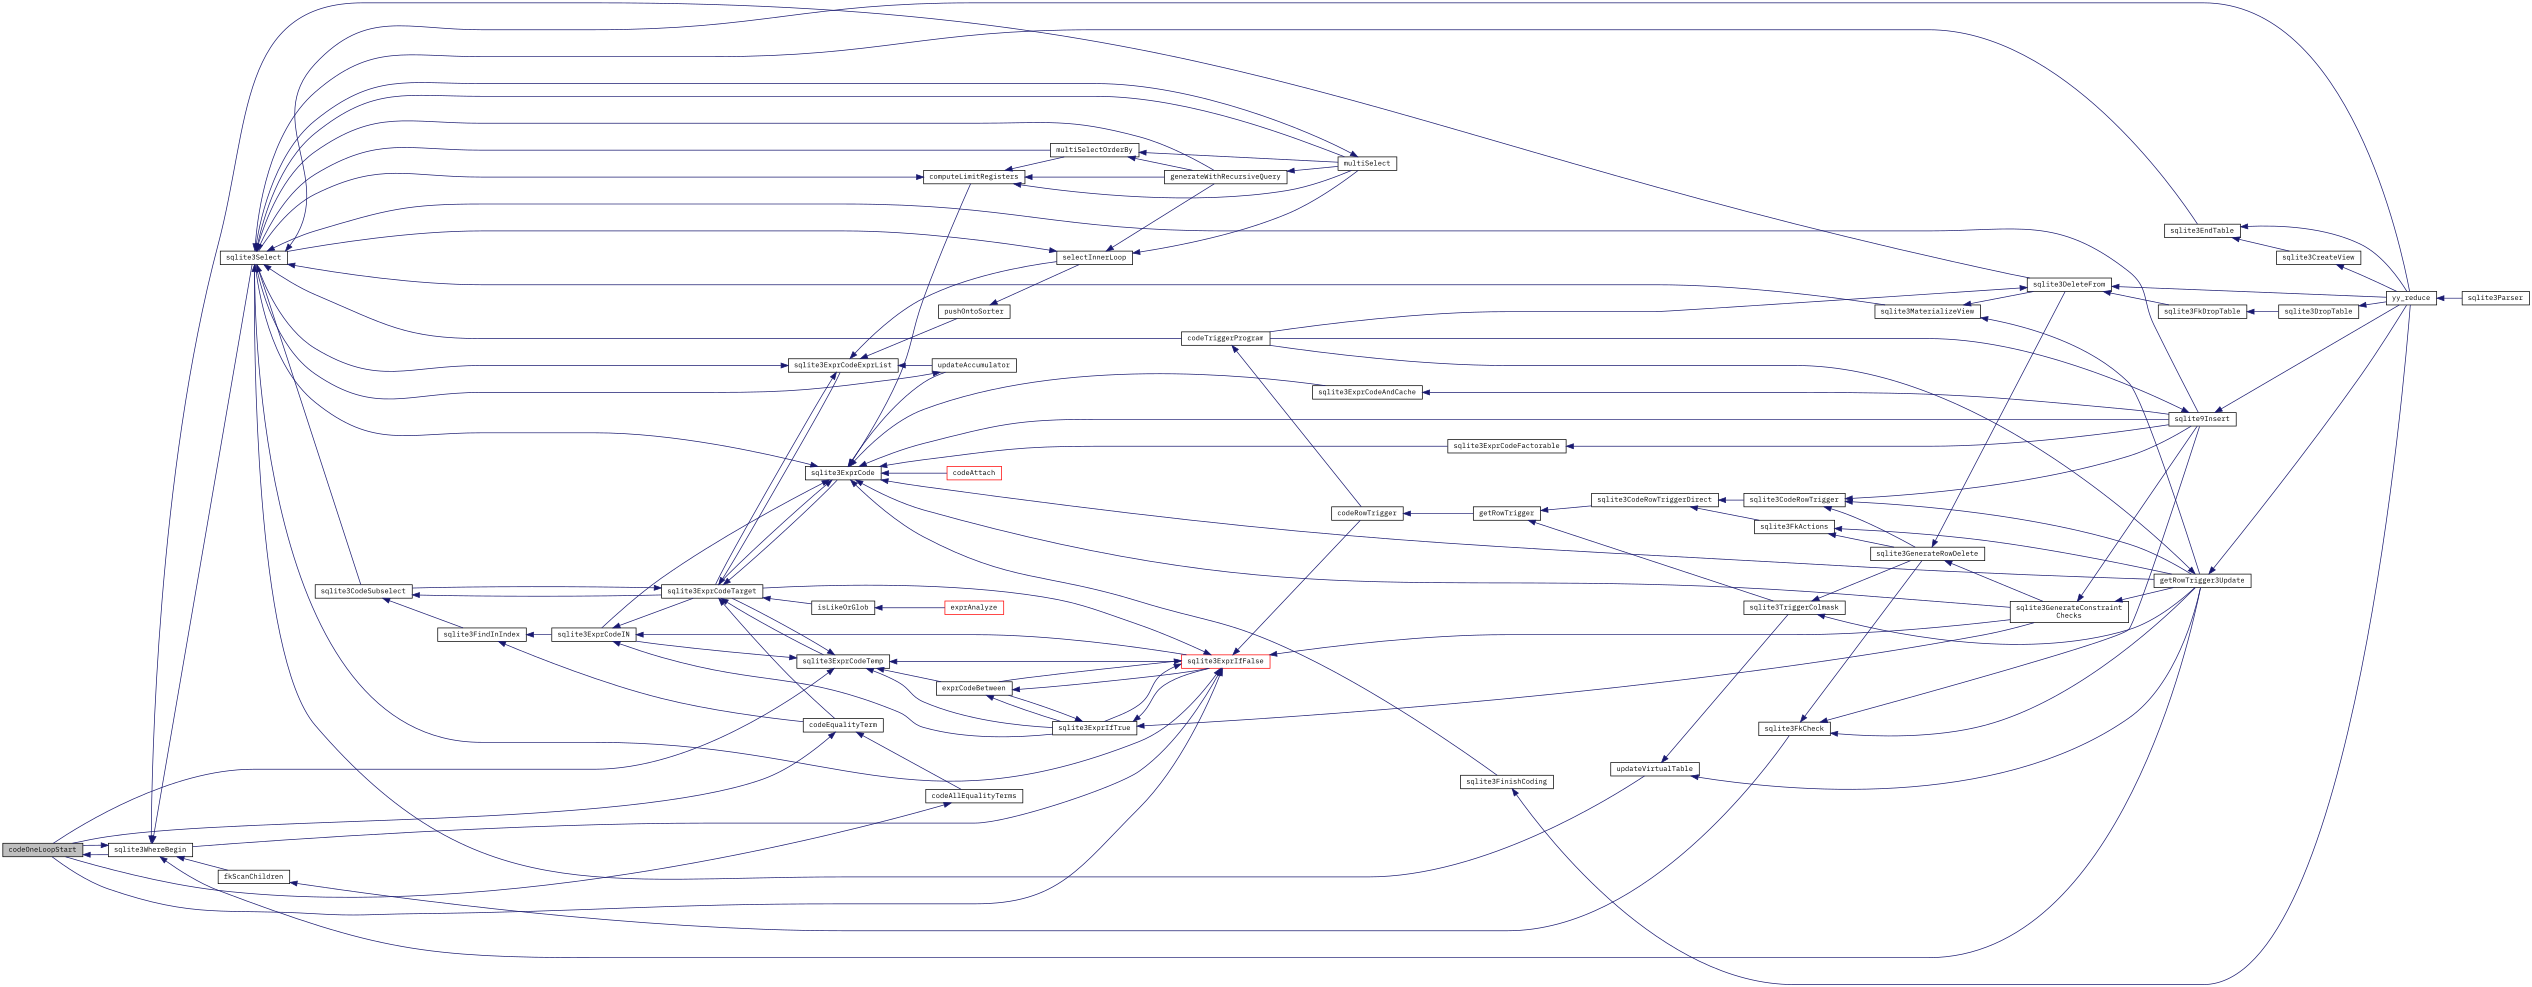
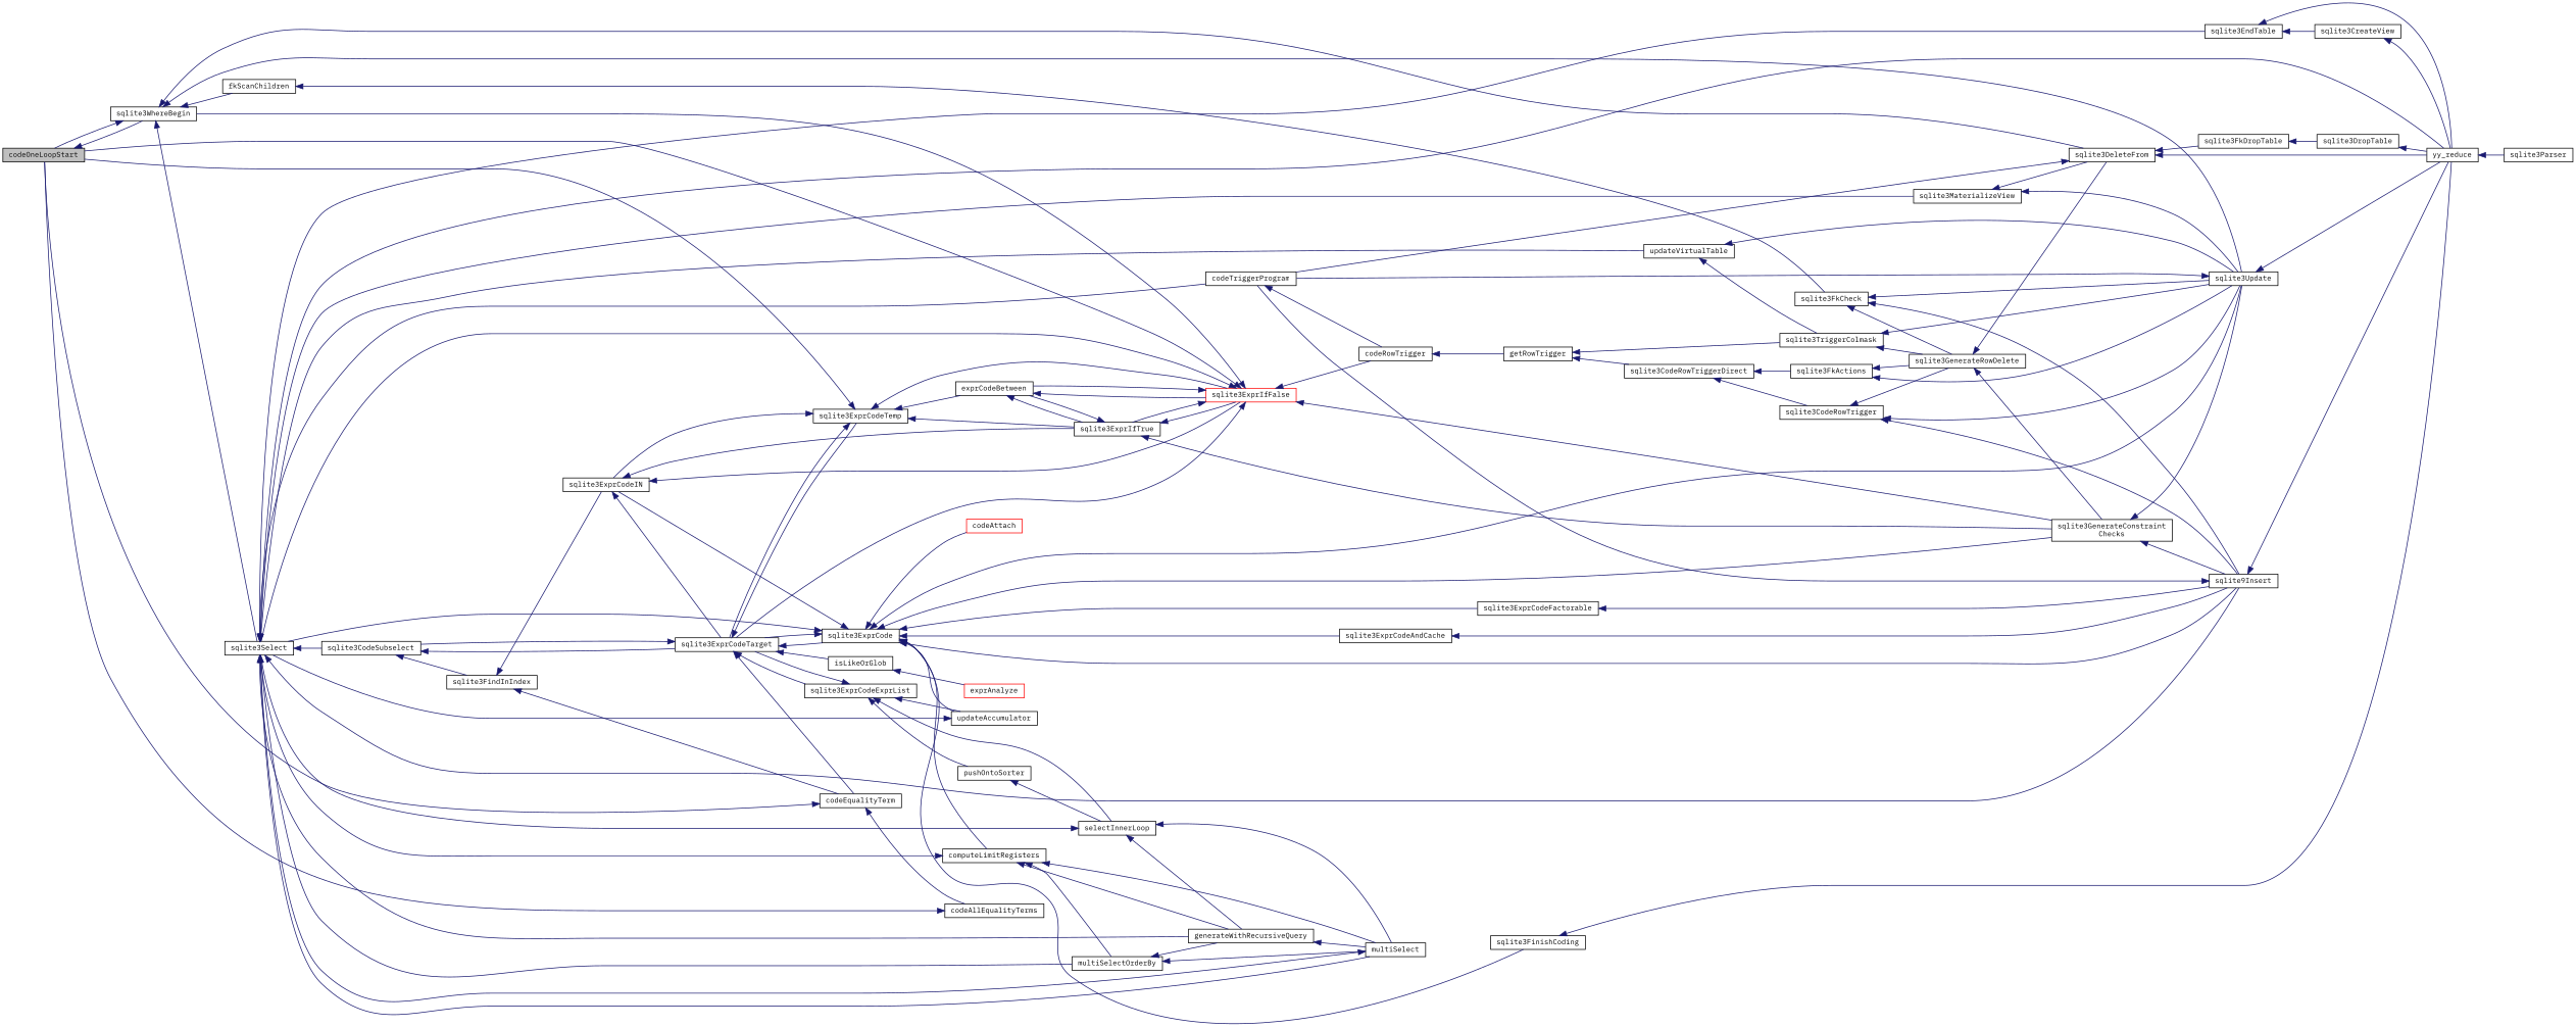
  digraph {
    fontname="IBM Plex Mono"
    rankdir=LR
    node [color=black fillcolor=white fontname="IBM Plex Mono" fontsize=10 shape=record style=filled]
    edge [color=midnightblue dir=back fontname="IBM Plex Mono" fontsize=10 labelfontname=FreeSans labelfontsize=10 style=solid]
    n1 [fillcolor=grey75 fontcolor=black height=0.2 label=codeOneLoopStart width=0.4]
    n2 [height=0.2 label=sqlite3WhereBegin width=0.4]
    n3 [height=0.2 label=sqlite3DeleteFrom width=0.4]
-   n4 [height=0.2 label=getRowTrigger3Update width=0.4]
+   n4 [height=0.2 label=sqlite3Update width=0.4]
    n5 [height=0.2 label=fkScanChildren width=0.4]
    n6 [height=0.2 label=sqlite3Select width=0.4]
    n7 [height=0.2 label=sqlite3FkDropTable width=0.4]
    n8 [height=0.2 label=yy_reduce width=0.4]
    n9 [height=0.2 label=codeTriggerProgram width=0.4]
    n10 [height=0.2 label=sqlite3FkCheck width=0.4]
    n11 [height=0.2 label=sqlite9Insert width=0.4]
    n12 [height=0.2 label=sqlite3CodeSubselect width=0.4]
    n13 [height=0.2 label=generateWithRecursiveQuery width=0.4]
    n14 [height=0.2 label=multiSelect width=0.4]
    n15 [height=0.2 label=multiSelectOrderBy width=0.4]
    n16 [height=0.2 label=sqlite3EndTable width=0.4]
    n17 [height=0.2 label=sqlite3MaterializeView width=0.4]
    n18 [height=0.2 label=updateVirtualTable width=0.4]
    n19 [height=0.2 label=sqlite3DropTable width=0.4]
    n20 [height=0.2 label=sqlite3Parser width=0.4]
    n21 [height=0.2 label=codeRowTrigger width=0.4]
    n22 [height=0.2 label=getRowTrigger width=0.4]
    n23 [height=0.2 label=sqlite3CodeRowTriggerDirect width=0.4]
    n24 [height=0.2 label=sqlite3TriggerColmask width=0.4]
    n25 [height=0.2 label=sqlite3FkActions width=0.4]
    n26 [height=0.2 label=sqlite3CodeRowTrigger width=0.4]
    n27 [height=0.2 label=sqlite3GenerateRowDelete width=0.4]
    n28 [height=0.2 label="sqlite3GenerateConstraint\lChecks" width=0.4]
    n29 [height=0.2 label=sqlite3FindInIndex width=0.4]
    n30 [height=0.2 label=sqlite3ExprCodeTarget width=0.4]
    n31 [height=0.2 label=sqlite3CreateView width=0.4]
    n32 [height=0.2 label=sqlite3ExprCodeIN width=0.4]
    n33 [height=0.2 label=codeEqualityTerm width=0.4]
    n34 [height=0.2 label=sqlite3ExprCodeTemp width=0.4]
    n35 [height=0.2 label=sqlite3ExprCode width=0.4]
    n36 [height=0.2 label=sqlite3ExprCodeExprList width=0.4]
    n37 [height=0.2 label=isLikeOrGlob width=0.4]
    n38 [height=0.2 label=sqlite3ExprIfTrue width=0.4]
    n39 [color=red height=0.2 label=sqlite3ExprIfFalse width=0.4]
    n40 [height=0.2 label=codeAllEqualityTerms width=0.4]
    n41 [height=0.2 label=exprCodeBetween width=0.4]
    n42 [height=0.2 label=sqlite3ExprCodeFactorable width=0.4]
    n43 [height=0.2 label=sqlite3ExprCodeAndCache width=0.4]
    n44 [color=red height=0.2 label=codeAttach width=0.4]
    n45 [height=0.2 label=sqlite3FinishCoding width=0.4]
    n46 [height=0.2 label=computeLimitRegisters width=0.4]
    n47 [height=0.2 label=updateAccumulator width=0.4]
    n48 [height=0.2 label=pushOntoSorter width=0.4]
    n49 [height=0.2 label=selectInnerLoop width=0.4]
    n50 [color=red height=0.2 label=exprAnalyze width=0.4]
    n1 -> n2
    n2 -> n1
    n2 -> n3
    n2 -> n4
    n2 -> n5
    n2 -> n6
    n3 -> n7
    n3 -> n8
    n3 -> n9
    n4 -> n8
    n4 -> n9
    n5 -> n10
    n6 -> n8
    n6 -> n9
    n6 -> n11
    n6 -> n12
    n6 -> n13
    n6 -> n14
    n6 -> n15
    n6 -> n16
    n6 -> n17
    n6 -> n18
    n7 -> n19
    n8 -> n20
    n9 -> n21
    n10 -> n4
    n10 -> n11
    n10 -> n27
    n11 -> n8
    n11 -> n9
    n12 -> n29
    n12 -> n30
    n13 -> n14
    n14 -> n6
    n15 -> n13
    n15 -> n14
    n16 -> n8
    n16 -> n31
    n17 -> n3
    n17 -> n4
    n18 -> n4
    n18 -> n24
    n19 -> n8
    n21 -> n22
    n22 -> n23
    n22 -> n24
    n23 -> n25
    n23 -> n26
    n24 -> n4
    n24 -> n27
    n25 -> n4
    n25 -> n27
    n26 -> n4
    n26 -> n11
    n26 -> n27
    n27 -> n3
    n27 -> n28
    n28 -> n4
    n28 -> n11
    n29 -> n32
    n29 -> n33
    n30 -> n12
    n30 -> n33
    n30 -> n34
    n30 -> n35
    n30 -> n36
    n30 -> n37
    n31 -> n8
    n32 -> n30
    n32 -> n38
    n32 -> n39
    n33 -> n1
    n33 -> n40
    n34 -> n1
    n34 -> n30
    n34 -> n32
    n34 -> n38
    n34 -> n39
    n34 -> n41
    n35 -> n4
    n35 -> n6
    n35 -> n11
    n35 -> n28
    n35 -> n30
    n35 -> n32
    n35 -> n42
    n35 -> n43
    n35 -> n44
    n35 -> n45
    n35 -> n46
    n35 -> n47
-   n36 -> n6
    n36 -> n30
    n36 -> n47
    n36 -> n48
    n36 -> n49
    n37 -> n50
    n38 -> n28
    n38 -> n39
    n38 -> n41
    n39 -> n1
    n39 -> n2
    n39 -> n6
    n39 -> n21
    n39 -> n28
    n39 -> n30
    n39 -> n38
    n39 -> n41
    n40 -> n1
    n41 -> n38
    n41 -> n39
    n42 -> n11
    n43 -> n11
    n45 -> n8
    n46 -> n6
    n46 -> n13
    n46 -> n14
    n46 -> n15
    n47 -> n6
    n48 -> n49
    n49 -> n6
    n49 -> n13
    n49 -> n14
  }
